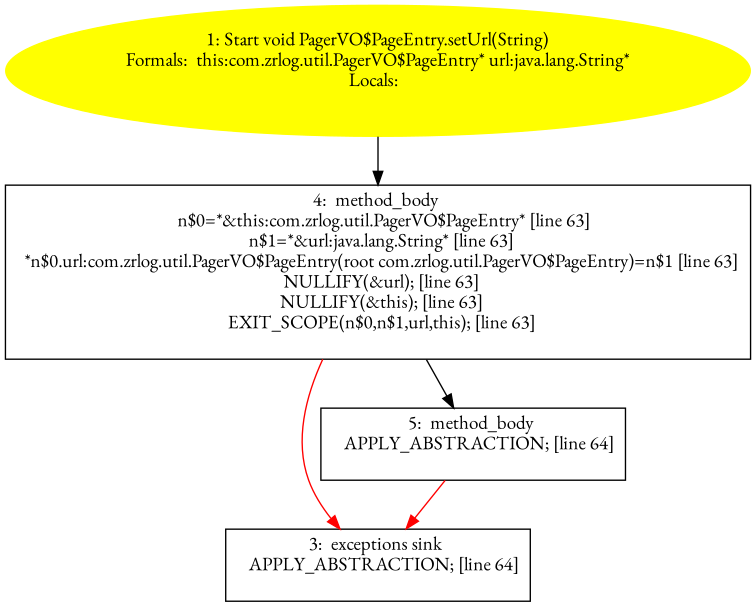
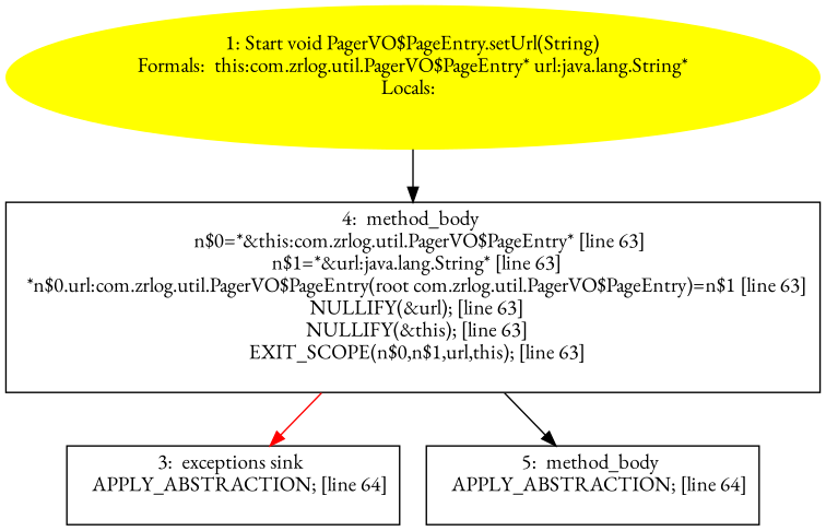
  digraph {
    fontname="EB Garamond"
    node [fontname="EB Garamond" shape=box]
    edge [fontname="EB Garamond"]
    n1 [color=yellow label="1: Start void PagerVO$PageEntry.setUrl(String)\nFormals:  this:com.zrlog.util.PagerVO$PageEntry* url:java.lang.String*\nLocals:  \n  " style=filled shape=""]
    n2 [label="4:  method_body \n   n$0=*&this:com.zrlog.util.PagerVO$PageEntry* [line 63]\n  n$1=*&url:java.lang.String* [line 63]\n  *n$0.url:com.zrlog.util.PagerVO$PageEntry(root com.zrlog.util.PagerVO$PageEntry)=n$1 [line 63]\n  NULLIFY(&url); [line 63]\n  NULLIFY(&this); [line 63]\n  EXIT_SCOPE(n$0,n$1,url,this); [line 63]\n "]
    n3 [label="3:  exceptions sink \n   APPLY_ABSTRACTION; [line 64]\n "]
    n4 [label="5:  method_body \n   APPLY_ABSTRACTION; [line 64]\n "]
    n1 -> n2
    n2 -> n3 [color=red]
    n2 -> n4
-   n4 -> n3 [color=red]
  }
